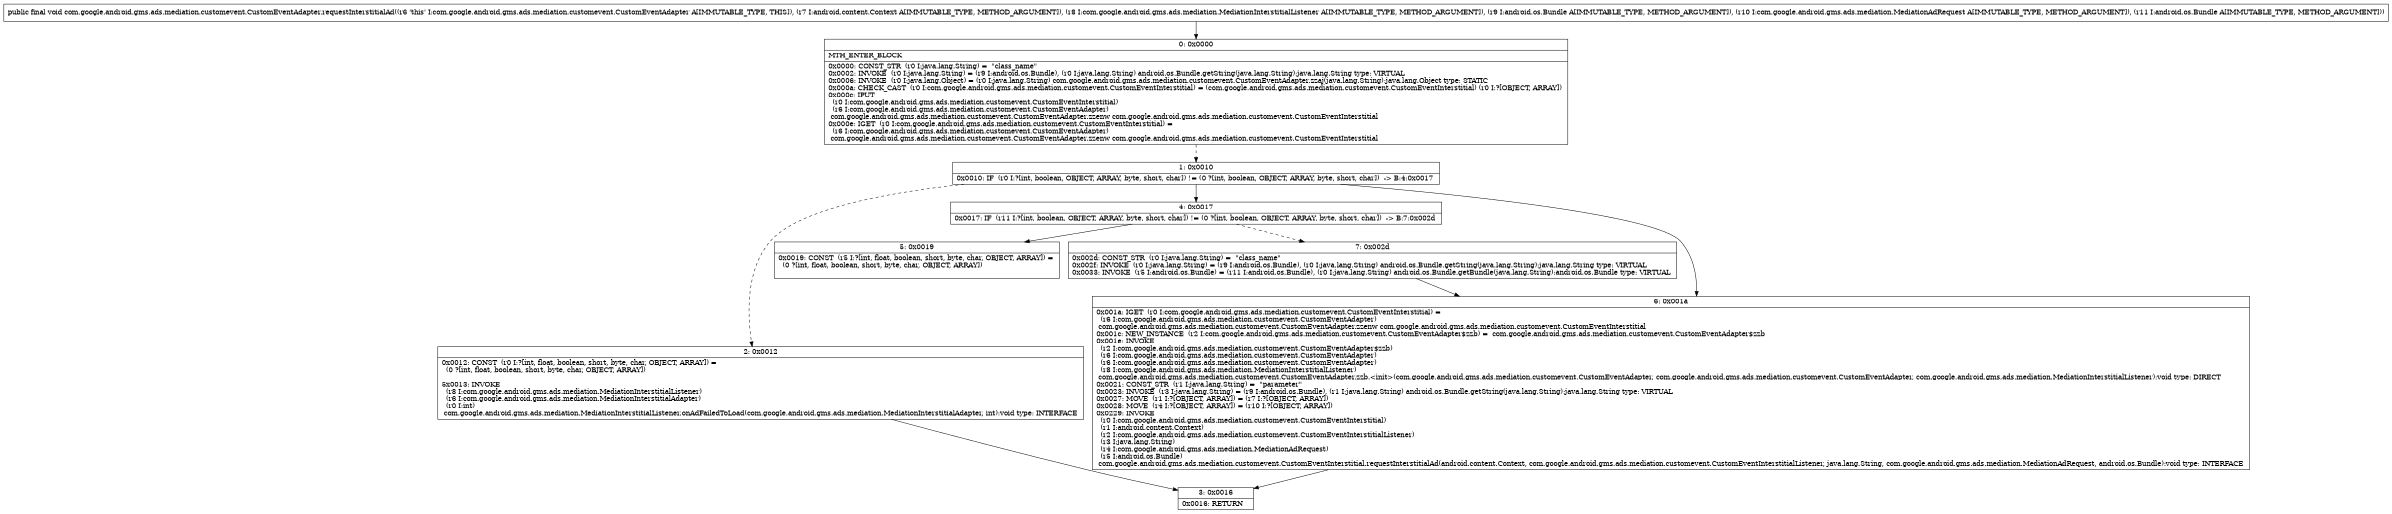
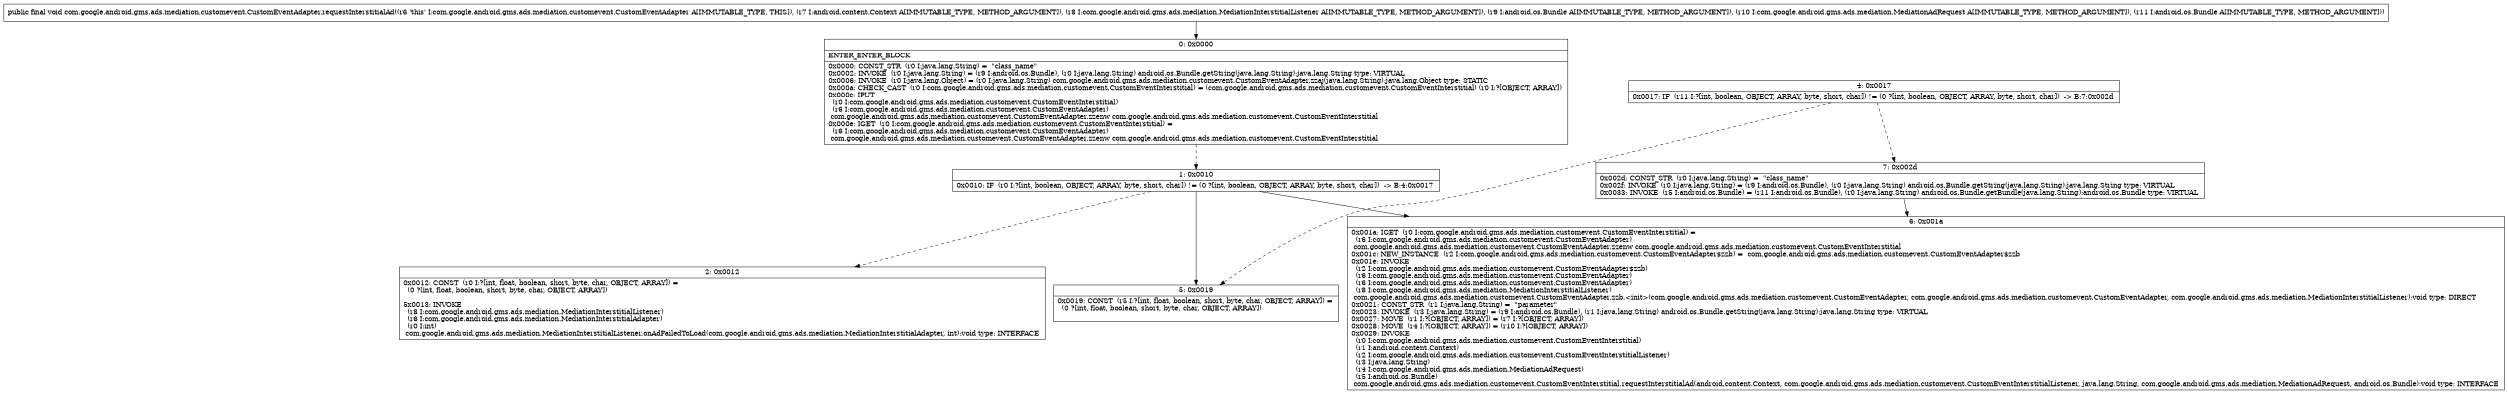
  digraph {
    node [shape=record]
-   n1 [label="{0\:\ 0x0000|MTH_ENTER_BLOCK\l|0x0000: CONST_STR  (r0 I:java.lang.String) =  \"class_name\" \l0x0002: INVOKE  (r0 I:java.lang.String) = (r9 I:android.os.Bundle), (r0 I:java.lang.String) android.os.Bundle.getString(java.lang.String):java.lang.String type: VIRTUAL \l0x0006: INVOKE  (r0 I:java.lang.Object) = (r0 I:java.lang.String) com.google.android.gms.ads.mediation.customevent.CustomEventAdapter.zzaj(java.lang.String):java.lang.Object type: STATIC \l0x000a: CHECK_CAST  (r0 I:com.google.android.gms.ads.mediation.customevent.CustomEventInterstitial) = (com.google.android.gms.ads.mediation.customevent.CustomEventInterstitial) (r0 I:?[OBJECT, ARRAY]) \l0x000c: IPUT  \l  (r0 I:com.google.android.gms.ads.mediation.customevent.CustomEventInterstitial)\l  (r6 I:com.google.android.gms.ads.mediation.customevent.CustomEventAdapter)\l com.google.android.gms.ads.mediation.customevent.CustomEventAdapter.zzenw com.google.android.gms.ads.mediation.customevent.CustomEventInterstitial \l0x000e: IGET  (r0 I:com.google.android.gms.ads.mediation.customevent.CustomEventInterstitial) = \l  (r6 I:com.google.android.gms.ads.mediation.customevent.CustomEventAdapter)\l com.google.android.gms.ads.mediation.customevent.CustomEventAdapter.zzenw com.google.android.gms.ads.mediation.customevent.CustomEventInterstitial \l}"]
+   n1 [label="{0\:\ 0x0000|ENTER_ENTER_BLOCK\l|0x0000: CONST_STR  (r0 I:java.lang.String) =  \"class_name\" \l0x0002: INVOKE  (r0 I:java.lang.String) = (r9 I:android.os.Bundle), (r0 I:java.lang.String) android.os.Bundle.getString(java.lang.String):java.lang.String type: VIRTUAL \l0x0006: INVOKE  (r0 I:java.lang.Object) = (r0 I:java.lang.String) com.google.android.gms.ads.mediation.customevent.CustomEventAdapter.zzaj(java.lang.String):java.lang.Object type: STATIC \l0x000a: CHECK_CAST  (r0 I:com.google.android.gms.ads.mediation.customevent.CustomEventInterstitial) = (com.google.android.gms.ads.mediation.customevent.CustomEventInterstitial) (r0 I:?[OBJECT, ARRAY]) \l0x000c: IPUT  \l  (r0 I:com.google.android.gms.ads.mediation.customevent.CustomEventInterstitial)\l  (r6 I:com.google.android.gms.ads.mediation.customevent.CustomEventAdapter)\l com.google.android.gms.ads.mediation.customevent.CustomEventAdapter.zzenw com.google.android.gms.ads.mediation.customevent.CustomEventInterstitial \l0x000e: IGET  (r0 I:com.google.android.gms.ads.mediation.customevent.CustomEventInterstitial) = \l  (r6 I:com.google.android.gms.ads.mediation.customevent.CustomEventAdapter)\l com.google.android.gms.ads.mediation.customevent.CustomEventAdapter.zzenw com.google.android.gms.ads.mediation.customevent.CustomEventInterstitial \l}"]
    n2 [label="{1\:\ 0x0010|0x0010: IF  (r0 I:?[int, boolean, OBJECT, ARRAY, byte, short, char]) != (0 ?[int, boolean, OBJECT, ARRAY, byte, short, char])  \-\> B:4:0x0017 \l}"]
    n3 [label="{2\:\ 0x0012|0x0012: CONST  (r0 I:?[int, float, boolean, short, byte, char, OBJECT, ARRAY]) = \l  (0 ?[int, float, boolean, short, byte, char, OBJECT, ARRAY])\l \l5x0013: INVOKE  \l  (r8 I:com.google.android.gms.ads.mediation.MediationInterstitialListener)\l  (r6 I:com.google.android.gms.ads.mediation.MediationInterstitialAdapter)\l  (r0 I:int)\l com.google.android.gms.ads.mediation.MediationInterstitialListener.onAdFailedToLoad(com.google.android.gms.ads.mediation.MediationInterstitialAdapter, int):void type: INTERFACE \l}"]
    n4 [label="{4\:\ 0x0017|0x0017: IF  (r11 I:?[int, boolean, OBJECT, ARRAY, byte, short, char]) != (0 ?[int, boolean, OBJECT, ARRAY, byte, short, char])  \-\> B:7:0x002d \l}"]
-   n5 [label="{6\:\ 0x001a|0x001a: IGET  (r0 I:com.google.android.gms.ads.mediation.customevent.CustomEventInterstitial) = \l  (r6 I:com.google.android.gms.ads.mediation.customevent.CustomEventAdapter)\l com.google.android.gms.ads.mediation.customevent.CustomEventAdapter.zzenw com.google.android.gms.ads.mediation.customevent.CustomEventInterstitial \l0x001c: NEW_INSTANCE  (r2 I:com.google.android.gms.ads.mediation.customevent.CustomEventAdapter$zzb) =  com.google.android.gms.ads.mediation.customevent.CustomEventAdapter$zzb \l0x001e: INVOKE  \l  (r2 I:com.google.android.gms.ads.mediation.customevent.CustomEventAdapter$zzb)\l  (r6 I:com.google.android.gms.ads.mediation.customevent.CustomEventAdapter)\l  (r6 I:com.google.android.gms.ads.mediation.customevent.CustomEventAdapter)\l  (r8 I:com.google.android.gms.ads.mediation.MediationInterstitialListener)\l com.google.android.gms.ads.mediation.customevent.CustomEventAdapter.zzb.\<init\>(com.google.android.gms.ads.mediation.customevent.CustomEventAdapter, com.google.android.gms.ads.mediation.customevent.CustomEventAdapter, com.google.android.gms.ads.mediation.MediationInterstitialListener):void type: DIRECT \l0x0021: CONST_STR  (r1 I:java.lang.String) =  \"parameter\" \l0x0023: INVOKE  (r3 I:java.lang.String) = (r9 I:android.os.Bundle), (r1 I:java.lang.String) android.os.Bundle.getString(java.lang.String):java.lang.String type: VIRTUAL \l0x0027: MOVE  (r1 I:?[OBJECT, ARRAY]) = (r7 I:?[OBJECT, ARRAY]) \l0x0028: MOVE  (r4 I:?[OBJECT, ARRAY]) = (r10 I:?[OBJECT, ARRAY]) \l0x0229: INVOKE  \l  (r0 I:com.google.android.gms.ads.mediation.customevent.CustomEventInterstitial)\l  (r1 I:android.content.Context)\l  (r2 I:com.google.android.gms.ads.mediation.customevent.CustomEventInterstitialListener)\l  (r3 I:java.lang.String)\l  (r4 I:com.google.android.gms.ads.mediation.MediationAdRequest)\l  (r5 I:android.os.Bundle)\l com.google.android.gms.ads.mediation.customevent.CustomEventInterstitial.requestInterstitialAd(android.content.Context, com.google.android.gms.ads.mediation.customevent.CustomEventInterstitialListener, java.lang.String, com.google.android.gms.ads.mediation.MediationAdRequest, android.os.Bundle):void type: INTERFACE \l}"]
-   n6 [label="{3\:\ 0x0016|0x0016: RETURN   \l}"]
+   n5 [label="{6\:\ 0x001a|0x001a: IGET  (r0 I:com.google.android.gms.ads.mediation.customevent.CustomEventInterstitial) = \l  (r6 I:com.google.android.gms.ads.mediation.customevent.CustomEventAdapter)\l com.google.android.gms.ads.mediation.customevent.CustomEventAdapter.zzenw com.google.android.gms.ads.mediation.customevent.CustomEventInterstitial \l0x001c: NEW_INSTANCE  (r2 I:com.google.android.gms.ads.mediation.customevent.CustomEventAdapter$zzb) =  com.google.android.gms.ads.mediation.customevent.CustomEventAdapter$zzb \l0x001e: INVOKE  \l  (r2 I:com.google.android.gms.ads.mediation.customevent.CustomEventAdapter$zzb)\l  (r6 I:com.google.android.gms.ads.mediation.customevent.CustomEventAdapter)\l  (r6 I:com.google.android.gms.ads.mediation.customevent.CustomEventAdapter)\l  (r8 I:com.google.android.gms.ads.mediation.MediationInterstitialListener)\l com.google.android.gms.ads.mediation.customevent.CustomEventAdapter.zzb.\<init\>(com.google.android.gms.ads.mediation.customevent.CustomEventAdapter, com.google.android.gms.ads.mediation.customevent.CustomEventAdapter, com.google.android.gms.ads.mediation.MediationInterstitialListener):void type: DIRECT \l0x0021: CONST_STR  (r1 I:java.lang.String) =  \"parameter\" \l0x0023: INVOKE  (r3 I:java.lang.String) = (r9 I:android.os.Bundle), (r1 I:java.lang.String) android.os.Bundle.getString(java.lang.String):java.lang.String type: VIRTUAL \l0x0027: MOVE  (r1 I:?[OBJECT, ARRAY]) = (r7 I:?[OBJECT, ARRAY]) \l0x0028: MOVE  (r4 I:?[OBJECT, ARRAY]) = (r10 I:?[OBJECT, ARRAY]) \l0x0029: INVOKE  \l  (r0 I:com.google.android.gms.ads.mediation.customevent.CustomEventInterstitial)\l  (r1 I:android.content.Context)\l  (r2 I:com.google.android.gms.ads.mediation.customevent.CustomEventInterstitialListener)\l  (r3 I:java.lang.String)\l  (r4 I:com.google.android.gms.ads.mediation.MediationAdRequest)\l  (r5 I:android.os.Bundle)\l com.google.android.gms.ads.mediation.customevent.CustomEventInterstitial.requestInterstitialAd(android.content.Context, com.google.android.gms.ads.mediation.customevent.CustomEventInterstitialListener, java.lang.String, com.google.android.gms.ads.mediation.MediationAdRequest, android.os.Bundle):void type: INTERFACE \l}"]
    n7 [label="{5\:\ 0x0019|0x0019: CONST  (r5 I:?[int, float, boolean, short, byte, char, OBJECT, ARRAY]) = \l  (0 ?[int, float, boolean, short, byte, char, OBJECT, ARRAY])\l \l}"]
    n8 [label="{7\:\ 0x002d|0x002d: CONST_STR  (r0 I:java.lang.String) =  \"class_name\" \l0x002f: INVOKE  (r0 I:java.lang.String) = (r9 I:android.os.Bundle), (r0 I:java.lang.String) android.os.Bundle.getString(java.lang.String):java.lang.String type: VIRTUAL \l0x0033: INVOKE  (r5 I:android.os.Bundle) = (r11 I:android.os.Bundle), (r0 I:java.lang.String) android.os.Bundle.getBundle(java.lang.String):android.os.Bundle type: VIRTUAL \l}"]
    n9 [label="{public final void com.google.android.gms.ads.mediation.customevent.CustomEventAdapter.requestInterstitialAd((r6 'this' I:com.google.android.gms.ads.mediation.customevent.CustomEventAdapter A[IMMUTABLE_TYPE, THIS]), (r7 I:android.content.Context A[IMMUTABLE_TYPE, METHOD_ARGUMENT]), (r8 I:com.google.android.gms.ads.mediation.MediationInterstitialListener A[IMMUTABLE_TYPE, METHOD_ARGUMENT]), (r9 I:android.os.Bundle A[IMMUTABLE_TYPE, METHOD_ARGUMENT]), (r10 I:com.google.android.gms.ads.mediation.MediationAdRequest A[IMMUTABLE_TYPE, METHOD_ARGUMENT]), (r11 I:android.os.Bundle A[IMMUTABLE_TYPE, METHOD_ARGUMENT])) }"]
    n1 -> n2 [style=dashed]
    n2 -> n3 [style=dashed]
-   n2 -> n4
+   n2 -> n7
    n2 -> n5
-   n3 -> n6
-   n4 -> n7 [style=solid]
+   n4 -> n7 [style=dashed]
    n4 -> n8 [style=dashed]
-   n5 -> n6
    n8 -> n5
    n9 -> n1
  }
